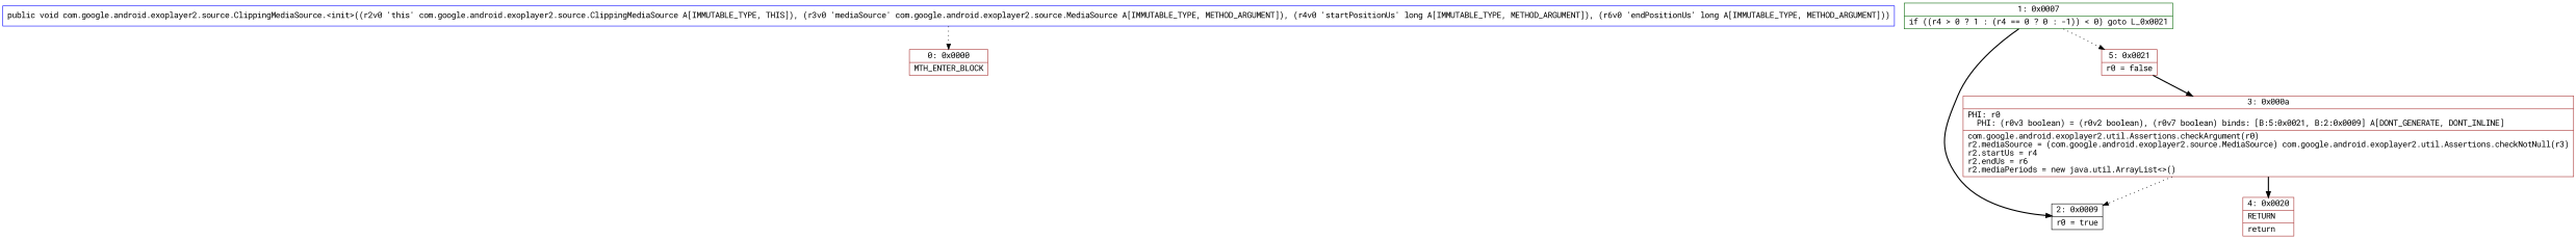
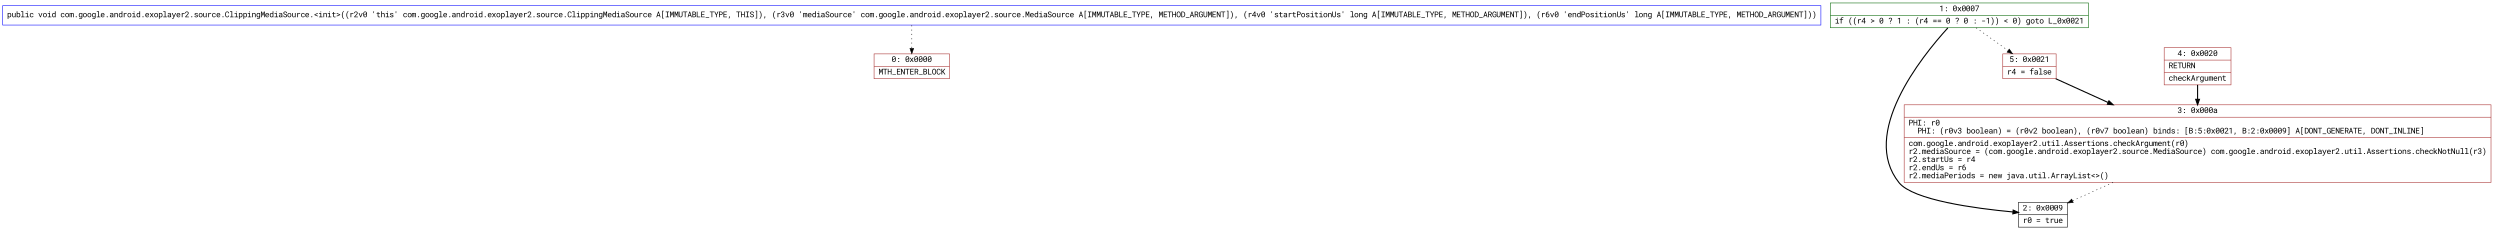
  digraph {
    fontname="Roboto Mono"
    node [color=brown fontname="Roboto Mono" shape=record]
    edge [fontname="Roboto Mono" style=bold]
    n1 [label="{0\:\ 0x0000|MTH_ENTER_BLOCK\l}"]
    n2 [color=darkgreen label="{1\:\ 0x0007|if ((r4 \> 0 ? 1 : (r4 == 0 ? 0 : \-1)) \< 0) goto L_0x0021\l}"]
    n3 [color=black label="{2\:\ 0x0009|r0 = true\l}"]
-   n4 [label="{5\:\ 0x0021|r0 = false\l}"]
+   n4 [label="{5\:\ 0x0021|r4 = false\l}"]
    n5 [label="{3\:\ 0x000a|PHI: r0 \l  PHI: (r0v3 boolean) = (r0v2 boolean), (r0v7 boolean) binds: [B:5:0x0021, B:2:0x0009] A[DONT_GENERATE, DONT_INLINE]\l|com.google.android.exoplayer2.util.Assertions.checkArgument(r0)\lr2.mediaSource = (com.google.android.exoplayer2.source.MediaSource) com.google.android.exoplayer2.util.Assertions.checkNotNull(r3)\lr2.startUs = r4\lr2.endUs = r6\lr2.mediaPeriods = new java.util.ArrayList\<\>()\l}"]
-   n6 [label="{4\:\ 0x0020|RETURN\l|return\l}"]
+   n6 [label="{4\:\ 0x0020|RETURN\l|checkArgument\l}"]
    n7 [color=blue label="{public void com.google.android.exoplayer2.source.ClippingMediaSource.\<init\>((r2v0 'this' com.google.android.exoplayer2.source.ClippingMediaSource A[IMMUTABLE_TYPE, THIS]), (r3v0 'mediaSource' com.google.android.exoplayer2.source.MediaSource A[IMMUTABLE_TYPE, METHOD_ARGUMENT]), (r4v0 'startPositionUs' long A[IMMUTABLE_TYPE, METHOD_ARGUMENT]), (r6v0 'endPositionUs' long A[IMMUTABLE_TYPE, METHOD_ARGUMENT])) }"]
    n2 -> n3
    n2 -> n4 [style=dotted]
    n4 -> n5
    n5 -> n3 [style=dotted]
-   n5 -> n6
+   n6 -> n5
    n7 -> n1 [style=dotted]
  }
